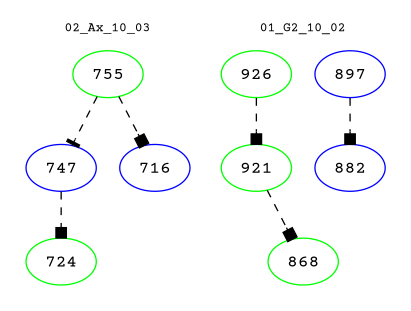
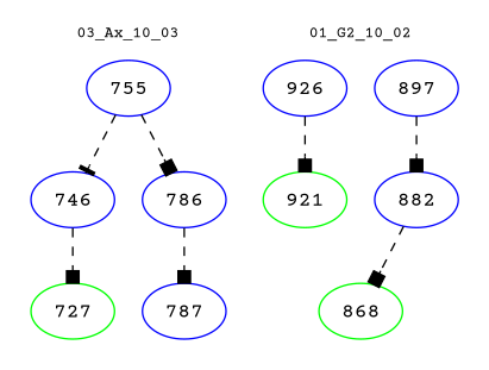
  digraph {
    fontname="Courier Prime"
    node [color=blue fontname="Courier Prime"]
    edge [arrowhead=box color=black fontname="Courier Prime" style=dashed]
-   n1 [color=green label=755]
-   n2 [label=747]
-   n3 [label=716]
-   n4 [color=green label=724]
+   n1 [label=755]
+   n2 [label=746]
+   n3 [label=786]
+   n4 [color=green label=727]
+   n5 [label=787]
    n6 [label=897]
    n7 [label=882]
-   n8 [color=green label=926]
+   n8 [label=926]
    n9 [color=green label=868]
    n10 [color=green label=921]
    subgraph cluster_1 {
      color=white
      fontsize=10
-     label="02_Ax_10_03"
+     label="03_Ax_10_03"
      n1
      n2
      n3
      n4
+     n5
    }
    subgraph cluster_2 {
      color=white
      fontsize=10
      label="01_G2_10_02"
      n6
      n7
      n8
      n9
      n10
    }
    n1 -> n2 [arrowhead=tee]
    n1 -> n3
    n2 -> n4
+   n3 -> n5
    n6 -> n7
-   n10 -> n9
+   n7 -> n9
    n8 -> n10
  }
